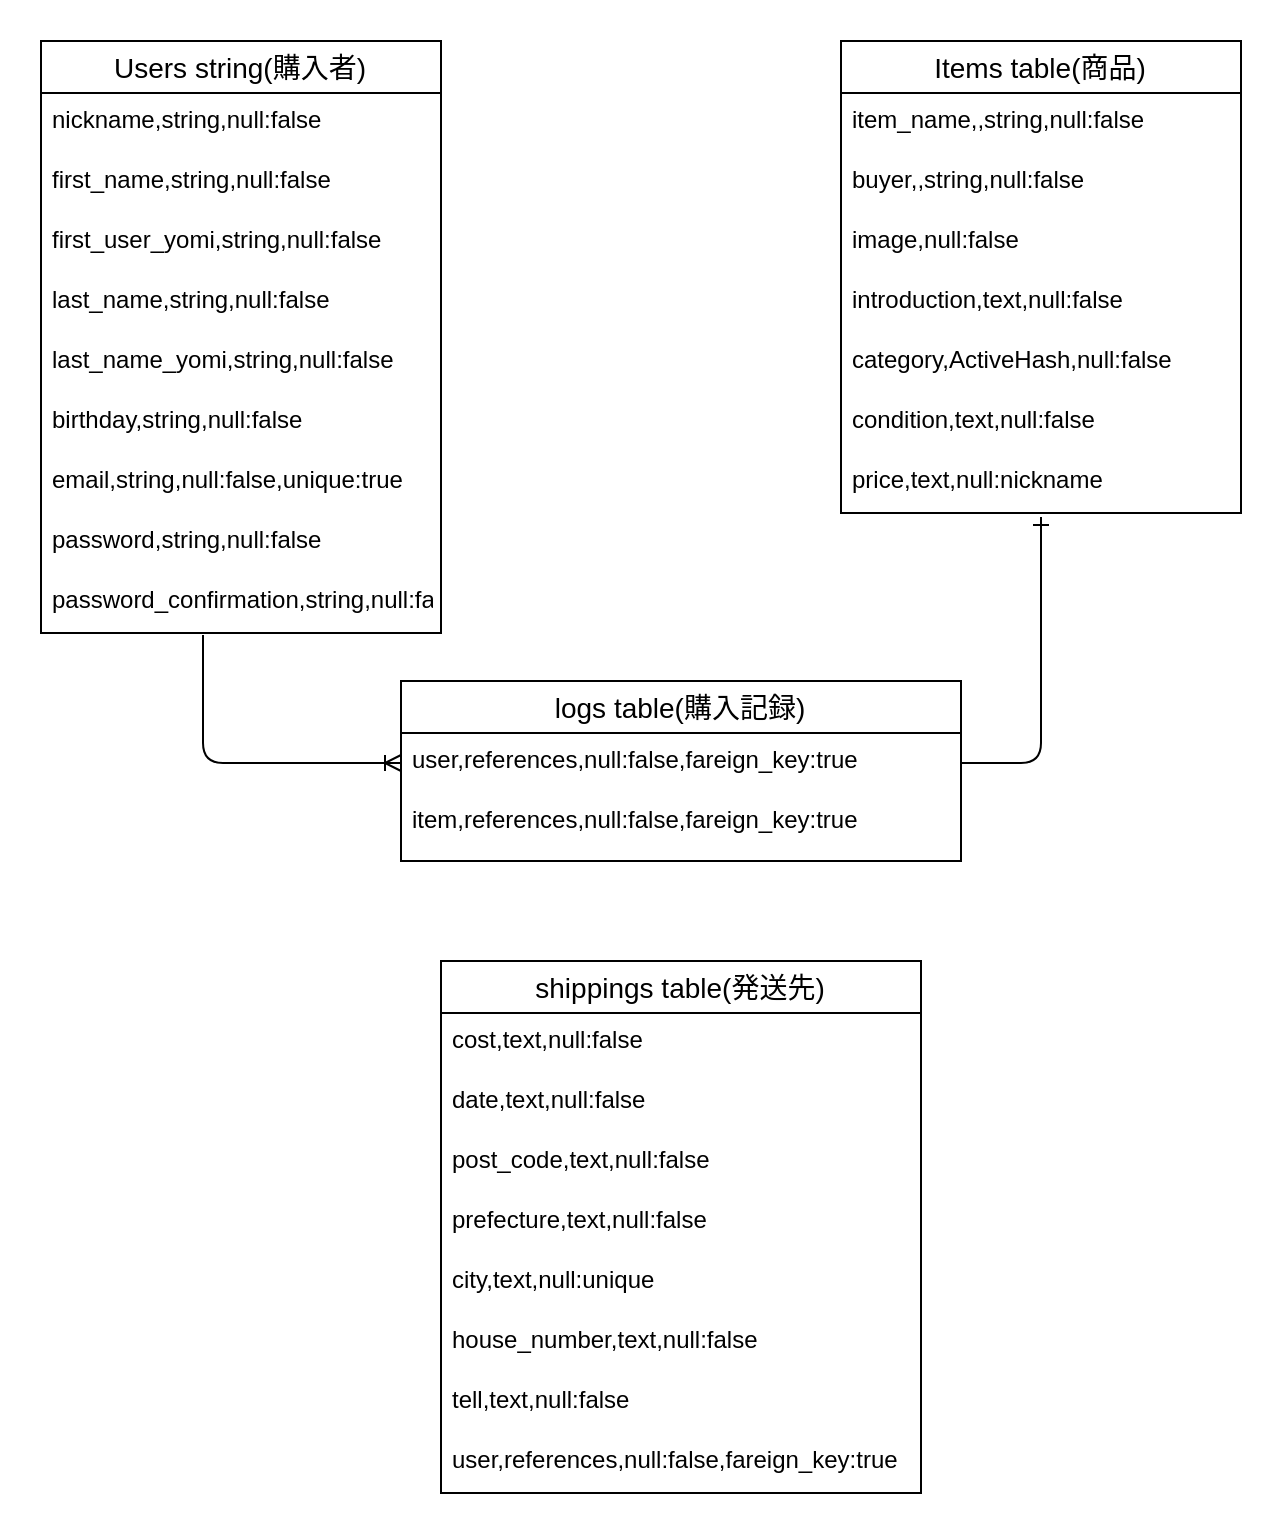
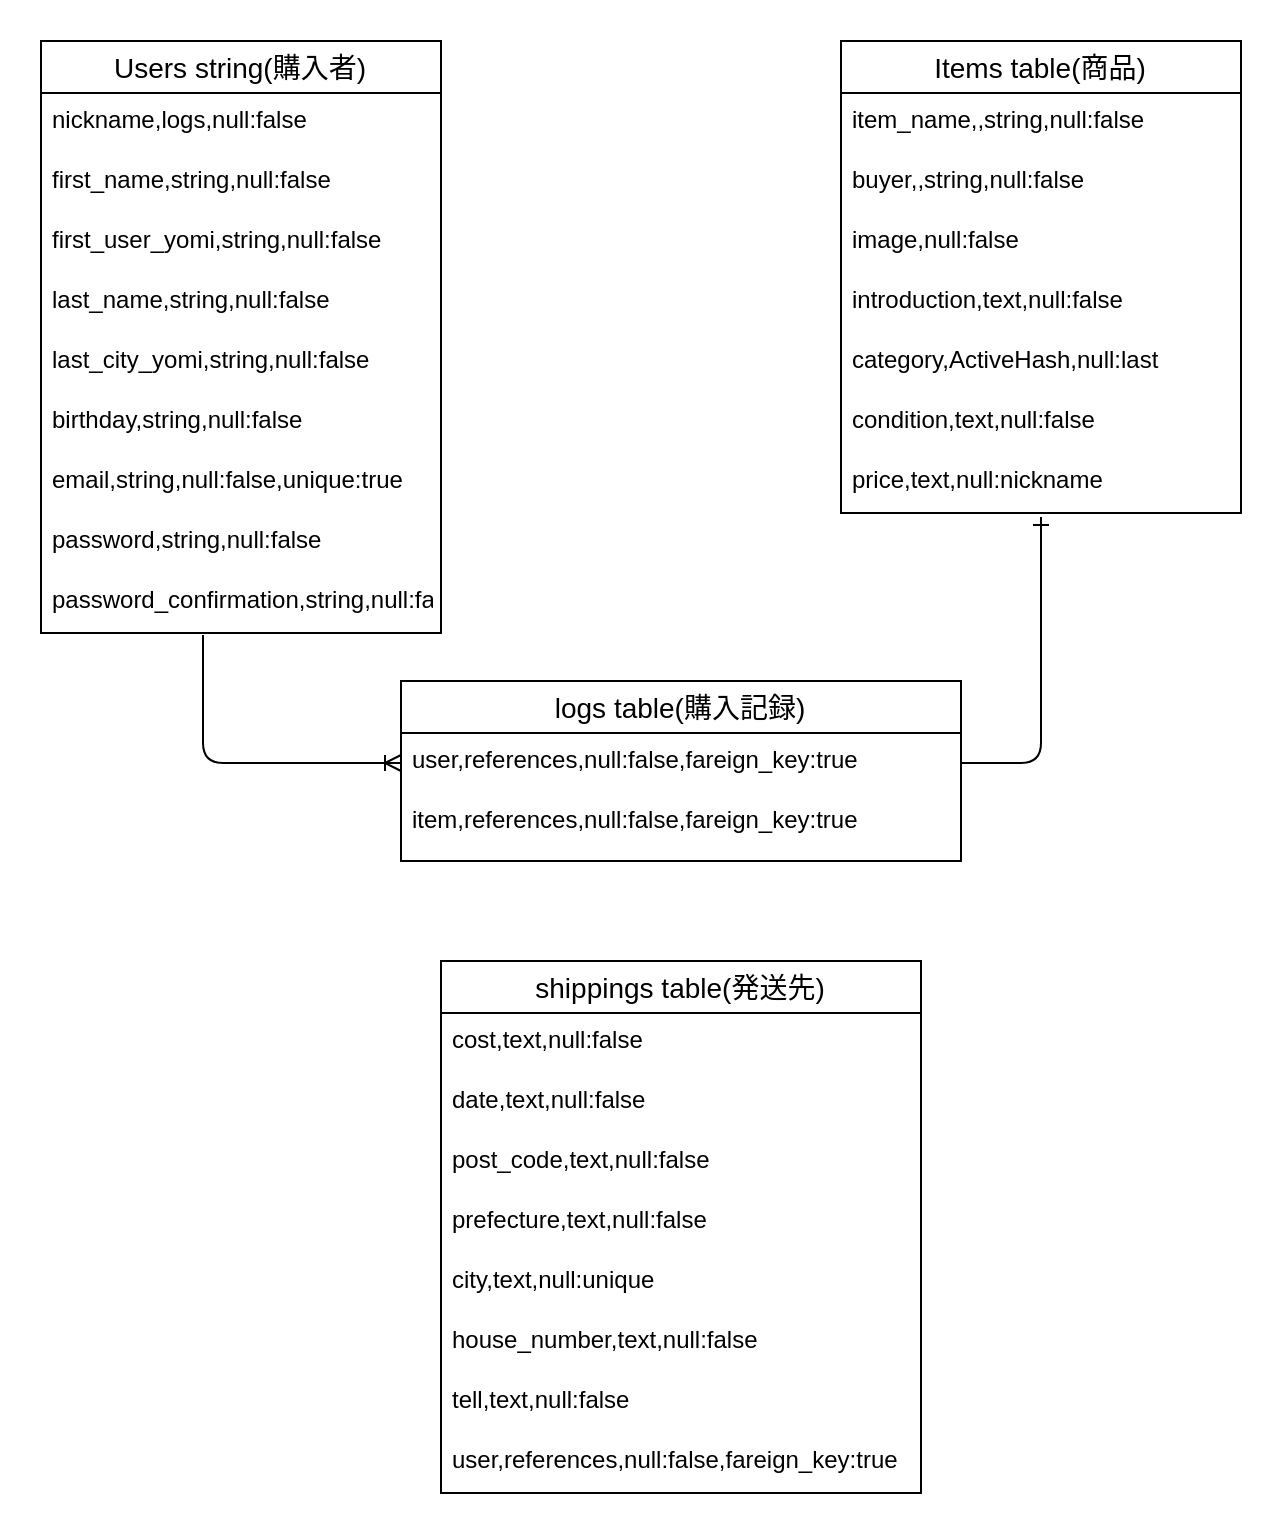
  <mxCell id="0" />
  <mxCell id="1" parent="0" />
  <mxCell id="2" value="" style="edgeStyle=orthogonalEdgeStyle;fontSize=12;html=1;endArrow=ERoneToMany;exitX=0.405;exitY=1.033;exitDx=0;exitDy=0;exitPerimeter=0;entryX=0;entryY=0.5;entryDx=0;entryDy=0;" edge="1" parent="1" source="12" target="32"><mxGeometry width="100" height="100" relative="1" as="geometry"><mxPoint x="100.96" y="166" as="sourcePoint" /><mxPoint x="240" y="431" as="targetPoint" /><Array as="points"><mxPoint x="101" y="381" /></Array></mxGeometry></mxCell>
  <mxCell id="3" value="Users string(購入者)" style="swimlane;fontStyle=0;childLayout=stackLayout;horizontal=1;startSize=26;horizontalStack=0;resizeParent=1;resizeParentMax=0;resizeLast=0;collapsible=1;marginBottom=0;align=center;fontSize=14;" vertex="1" parent="1"><mxGeometry x="20" y="20" width="200" height="296" as="geometry" /></mxCell>
- <mxCell id="4" value="nickname,string,null:false" style="text;strokeColor=none;fillColor=none;spacingLeft=4;spacingRight=4;overflow=hidden;rotatable=0;points=[[0,0.5],[1,0.5]];portConstraint=eastwest;fontSize=12;" vertex="1" parent="3"><mxGeometry y="26" width="200" height="30" as="geometry" /></mxCell>
+ <mxCell id="4" value="nickname,logs,null:false" style="text;strokeColor=none;fillColor=none;spacingLeft=4;spacingRight=4;overflow=hidden;rotatable=0;points=[[0,0.5],[1,0.5]];portConstraint=eastwest;fontSize=12;" vertex="1" parent="3"><mxGeometry y="26" width="200" height="30" as="geometry" /></mxCell>
  <mxCell id="5" value="first_name,string,null:false" style="text;strokeColor=none;fillColor=none;spacingLeft=4;spacingRight=4;overflow=hidden;rotatable=0;points=[[0,0.5],[1,0.5]];portConstraint=eastwest;fontSize=12;" vertex="1" parent="3"><mxGeometry y="56" width="200" height="30" as="geometry" /></mxCell>
  <mxCell id="6" value="first_user_yomi,string,null:false" style="text;strokeColor=none;fillColor=none;spacingLeft=4;spacingRight=4;overflow=hidden;rotatable=0;points=[[0,0.5],[1,0.5]];portConstraint=eastwest;fontSize=12;" vertex="1" parent="3"><mxGeometry y="86" width="200" height="30" as="geometry" /></mxCell>
  <mxCell id="7" value="last_name,string,null:false" style="text;strokeColor=none;fillColor=none;spacingLeft=4;spacingRight=4;overflow=hidden;rotatable=0;points=[[0,0.5],[1,0.5]];portConstraint=eastwest;fontSize=12;" vertex="1" parent="3"><mxGeometry y="116" width="200" height="30" as="geometry" /></mxCell>
- <mxCell id="8" value="last_name_yomi,string,null:false" style="text;strokeColor=none;fillColor=none;spacingLeft=4;spacingRight=4;overflow=hidden;rotatable=0;points=[[0,0.5],[1,0.5]];portConstraint=eastwest;fontSize=12;" vertex="1" parent="3"><mxGeometry y="146" width="200" height="30" as="geometry" /></mxCell>
+ <mxCell id="8" value="last_city_yomi,string,null:false" style="text;strokeColor=none;fillColor=none;spacingLeft=4;spacingRight=4;overflow=hidden;rotatable=0;points=[[0,0.5],[1,0.5]];portConstraint=eastwest;fontSize=12;" vertex="1" parent="3"><mxGeometry y="146" width="200" height="30" as="geometry" /></mxCell>
  <mxCell id="9" value="birthday,string,null:false&#10;" style="text;strokeColor=none;fillColor=none;spacingLeft=4;spacingRight=4;overflow=hidden;rotatable=0;points=[[0,0.5],[1,0.5]];portConstraint=eastwest;fontSize=12;" vertex="1" parent="3"><mxGeometry y="176" width="200" height="30" as="geometry" /></mxCell>
  <mxCell id="10" value="email,string,null:false,unique:true" style="text;strokeColor=none;fillColor=none;spacingLeft=4;spacingRight=4;overflow=hidden;rotatable=0;points=[[0,0.5],[1,0.5]];portConstraint=eastwest;fontSize=12;" vertex="1" parent="3"><mxGeometry y="206" width="200" height="30" as="geometry" /></mxCell>
  <mxCell id="11" value="password,string,null:false&#10;" style="text;strokeColor=none;fillColor=none;spacingLeft=4;spacingRight=4;overflow=hidden;rotatable=0;points=[[0,0.5],[1,0.5]];portConstraint=eastwest;fontSize=12;" vertex="1" parent="3"><mxGeometry y="236" width="200" height="30" as="geometry" /></mxCell>
  <mxCell id="12" value="password_confirmation,string,null:false&#10;" style="text;strokeColor=none;fillColor=none;spacingLeft=4;spacingRight=4;overflow=hidden;rotatable=0;points=[[0,0.5],[1,0.5]];portConstraint=eastwest;fontSize=12;" vertex="1" parent="3"><mxGeometry y="266" width="200" height="30" as="geometry" /></mxCell>
  <mxCell id="13" value="Items table(商品)" style="swimlane;fontStyle=0;childLayout=stackLayout;horizontal=1;startSize=26;horizontalStack=0;resizeParent=1;resizeParentMax=0;resizeLast=0;collapsible=1;marginBottom=0;align=center;fontSize=14;" vertex="1" parent="1"><mxGeometry x="420" y="20" width="200" height="236" as="geometry" /></mxCell>
  <mxCell id="14" value="item_name,,string,null:false" style="text;strokeColor=none;fillColor=none;spacingLeft=4;spacingRight=4;overflow=hidden;rotatable=0;points=[[0,0.5],[1,0.5]];portConstraint=eastwest;fontSize=12;" vertex="1" parent="13"><mxGeometry y="26" width="200" height="30" as="geometry" /></mxCell>
  <mxCell id="15" value="buyer,,string,null:false" style="text;strokeColor=none;fillColor=none;spacingLeft=4;spacingRight=4;overflow=hidden;rotatable=0;points=[[0,0.5],[1,0.5]];portConstraint=eastwest;fontSize=12;" vertex="1" parent="13"><mxGeometry y="56" width="200" height="30" as="geometry" /></mxCell>
  <mxCell id="16" value="image,null:false" style="text;strokeColor=none;fillColor=none;spacingLeft=4;spacingRight=4;overflow=hidden;rotatable=0;points=[[0,0.5],[1,0.5]];portConstraint=eastwest;fontSize=12;" vertex="1" parent="13"><mxGeometry y="86" width="200" height="30" as="geometry" /></mxCell>
  <mxCell id="17" value="introduction,text,null:false" style="text;strokeColor=none;fillColor=none;spacingLeft=4;spacingRight=4;overflow=hidden;rotatable=0;points=[[0,0.5],[1,0.5]];portConstraint=eastwest;fontSize=12;" vertex="1" parent="13"><mxGeometry y="116" width="200" height="30" as="geometry" /></mxCell>
- <mxCell id="18" value="category,ActiveHash,null:false" style="text;strokeColor=none;fillColor=none;spacingLeft=4;spacingRight=4;overflow=hidden;rotatable=0;points=[[0,0.5],[1,0.5]];portConstraint=eastwest;fontSize=12;" vertex="1" parent="13"><mxGeometry y="146" width="200" height="30" as="geometry" /></mxCell>
+ <mxCell id="18" value="category,ActiveHash,null:last" style="text;strokeColor=none;fillColor=none;spacingLeft=4;spacingRight=4;overflow=hidden;rotatable=0;points=[[0,0.5],[1,0.5]];portConstraint=eastwest;fontSize=12;" vertex="1" parent="13"><mxGeometry y="146" width="200" height="30" as="geometry" /></mxCell>
  <mxCell id="19" value="condition,text,null:false" style="text;strokeColor=none;fillColor=none;spacingLeft=4;spacingRight=4;overflow=hidden;rotatable=0;points=[[0,0.5],[1,0.5]];portConstraint=eastwest;fontSize=12;" vertex="1" parent="13"><mxGeometry y="176" width="200" height="30" as="geometry" /></mxCell>
  <mxCell id="20" value="price,text,null:nickname" style="text;strokeColor=none;fillColor=none;spacingLeft=4;spacingRight=4;overflow=hidden;rotatable=0;points=[[0,0.5],[1,0.5]];portConstraint=eastwest;fontSize=12;" vertex="1" parent="13"><mxGeometry y="206" width="200" height="30" as="geometry" /></mxCell>
  <mxCell id="21" value="" style="fontSize=12;html=1;endArrow=ERone;endFill=1;exitX=1;exitY=0.5;exitDx=0;exitDy=0;entryX=0.5;entryY=1.067;entryDx=0;entryDy=0;entryPerimeter=0;" edge="1" parent="1" source="32" target="20"><mxGeometry width="100" height="100" relative="1" as="geometry"><mxPoint x="400" y="431" as="sourcePoint" /><mxPoint x="310" y="458.01" as="targetPoint" /><Array as="points"><mxPoint x="520" y="381" /></Array></mxGeometry></mxCell>
  <mxCell id="22" value="shippings table(発送先)" style="swimlane;fontStyle=0;childLayout=stackLayout;horizontal=1;startSize=26;horizontalStack=0;resizeParent=1;resizeParentMax=0;resizeLast=0;collapsible=1;marginBottom=0;align=center;fontSize=14;" vertex="1" parent="1"><mxGeometry x="220" y="480" width="240" height="266" as="geometry" /></mxCell>
  <mxCell id="23" value="cost,text,null:false" style="text;strokeColor=none;fillColor=none;spacingLeft=4;spacingRight=4;overflow=hidden;rotatable=0;points=[[0,0.5],[1,0.5]];portConstraint=eastwest;fontSize=12;" vertex="1" parent="22"><mxGeometry y="26" width="240" height="30" as="geometry" /></mxCell>
  <mxCell id="24" value="date,text,null:false" style="text;strokeColor=none;fillColor=none;spacingLeft=4;spacingRight=4;overflow=hidden;rotatable=0;points=[[0,0.5],[1,0.5]];portConstraint=eastwest;fontSize=12;" vertex="1" parent="22"><mxGeometry y="56" width="240" height="30" as="geometry" /></mxCell>
  <mxCell id="25" value="post_code,text,null:false" style="text;strokeColor=none;fillColor=none;spacingLeft=4;spacingRight=4;overflow=hidden;rotatable=0;points=[[0,0.5],[1,0.5]];portConstraint=eastwest;fontSize=12;" vertex="1" parent="22"><mxGeometry y="86" width="240" height="30" as="geometry" /></mxCell>
  <mxCell id="26" value="prefecture,text,null:false" style="text;strokeColor=none;fillColor=none;spacingLeft=4;spacingRight=4;overflow=hidden;rotatable=0;points=[[0,0.5],[1,0.5]];portConstraint=eastwest;fontSize=12;" vertex="1" parent="22"><mxGeometry y="116" width="240" height="30" as="geometry" /></mxCell>
  <mxCell id="27" value="city,text,null:unique" style="text;strokeColor=none;fillColor=none;spacingLeft=4;spacingRight=4;overflow=hidden;rotatable=0;points=[[0,0.5],[1,0.5]];portConstraint=eastwest;fontSize=12;" vertex="1" parent="22"><mxGeometry y="146" width="240" height="30" as="geometry" /></mxCell>
  <mxCell id="28" value="house_number,text,null:false" style="text;strokeColor=none;fillColor=none;spacingLeft=4;spacingRight=4;overflow=hidden;rotatable=0;points=[[0,0.5],[1,0.5]];portConstraint=eastwest;fontSize=12;" vertex="1" parent="22"><mxGeometry y="176" width="240" height="30" as="geometry" /></mxCell>
  <mxCell id="29" value="tell,text,null:false" style="text;strokeColor=none;fillColor=none;spacingLeft=4;spacingRight=4;overflow=hidden;rotatable=0;points=[[0,0.5],[1,0.5]];portConstraint=eastwest;fontSize=12;" vertex="1" parent="22"><mxGeometry y="206" width="240" height="30" as="geometry" /></mxCell>
  <mxCell id="30" value="user,references,null:false,fareign_key:true" style="text;strokeColor=none;fillColor=none;spacingLeft=4;spacingRight=4;overflow=hidden;rotatable=0;points=[[0,0.5],[1,0.5]];portConstraint=eastwest;fontSize=12;" vertex="1" parent="22"><mxGeometry y="236" width="240" height="30" as="geometry" /></mxCell>
  <mxCell id="31" value="logs table(購入記録)" style="swimlane;fontStyle=0;childLayout=stackLayout;horizontal=1;startSize=26;horizontalStack=0;resizeParent=1;resizeParentMax=0;resizeLast=0;collapsible=1;marginBottom=0;align=center;fontSize=14;" vertex="1" parent="1"><mxGeometry x="200" y="340" width="280" height="90" as="geometry" /></mxCell>
  <mxCell id="32" value="user,references,null:false,fareign_key:true" style="text;strokeColor=none;fillColor=none;spacingLeft=4;spacingRight=4;overflow=hidden;rotatable=0;points=[[0,0.5],[1,0.5]];portConstraint=eastwest;fontSize=12;" vertex="1" parent="31"><mxGeometry y="26" width="280" height="30" as="geometry" /></mxCell>
  <mxCell id="33" value="item,references,null:false,fareign_key:true" style="text;strokeColor=none;fillColor=none;spacingLeft=4;spacingRight=4;overflow=hidden;rotatable=0;points=[[0,0.5],[1,0.5]];portConstraint=eastwest;fontSize=12;" vertex="1" parent="31"><mxGeometry y="56" width="280" height="34" as="geometry" /></mxCell>
